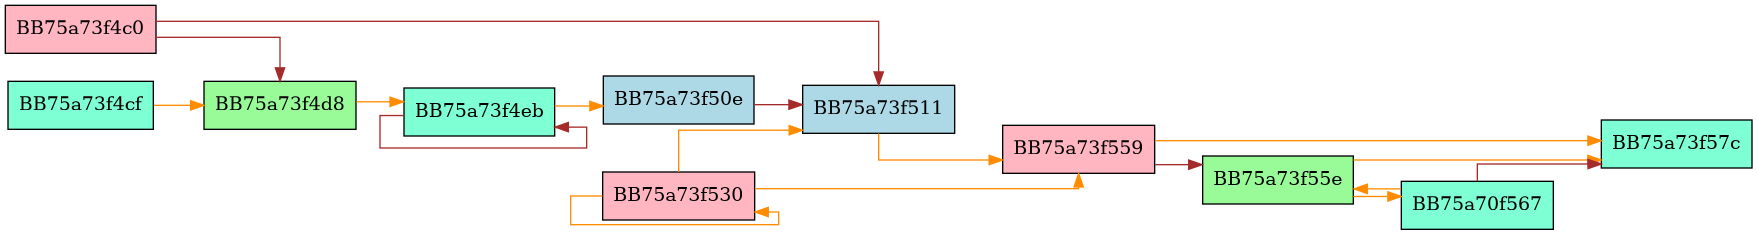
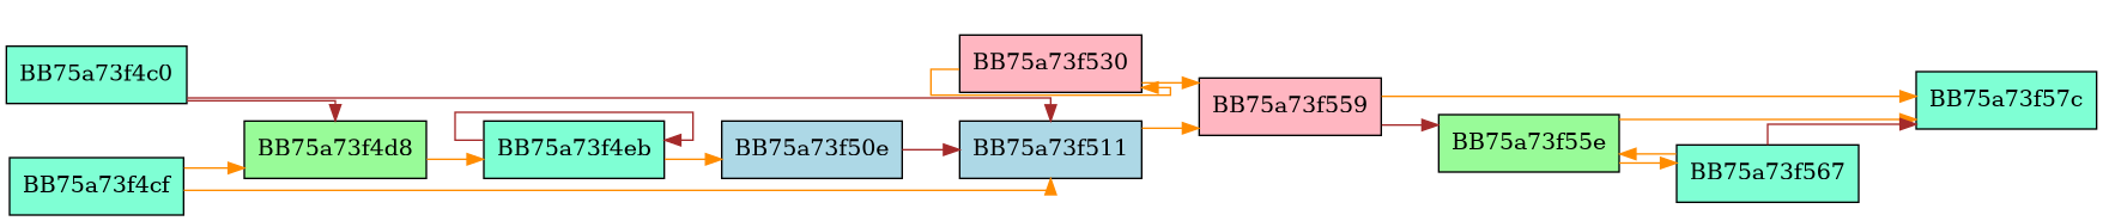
  digraph {
    rankdir=LR
    splines=ortho
    node [fillcolor=aquamarine shape=box style=filled]
    edge [color=darkorange]
    BB75a73f511 [fillcolor=lightblue]
-   BB75a73f4c0 [fillcolor=lightpink]
+   BB75a73f4c0
    BB75a73f4d8 [fillcolor=palegreen]
    BB75a73f559 [fillcolor=lightpink]
    BB75a73f4cf
    BB75a73f57c
    BB75a73f55e [fillcolor=palegreen]
    BB75a73f4eb
    BB75a73f50e [fillcolor=lightblue]
-   BB75a73f567 [label=BB75a70f567]
+   BB75a73f567
    BB75a73f530 [fillcolor=lightpink]
    BB75a73f511 -> BB75a73f559
    BB75a73f4c0 -> BB75a73f511 [color=brown]
    BB75a73f4c0 -> BB75a73f4d8 [color=brown]
    BB75a73f4d8 -> BB75a73f4eb
    BB75a73f559 -> BB75a73f57c
    BB75a73f559 -> BB75a73f55e [color=brown]
-   BB75a73f530 -> BB75a73f511
+   BB75a73f4cf -> BB75a73f511
    BB75a73f4cf -> BB75a73f4d8
    BB75a73f55e -> BB75a73f57c
    BB75a73f55e -> BB75a73f567
    BB75a73f4eb -> BB75a73f4eb [color=brown]
    BB75a73f4eb -> BB75a73f50e
    BB75a73f50e -> BB75a73f511 [color=brown]
    BB75a73f567 -> BB75a73f57c [color=brown]
    BB75a73f567 -> BB75a73f55e
    BB75a73f530 -> BB75a73f559
    BB75a73f530 -> BB75a73f530
  }
